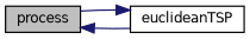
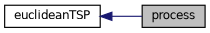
  digraph {
    rankdir=LR
    node [color=black fontname=Helvetica fontsize=10 shape=record style=filled]
    edge [color=midnightblue dir=back fontname=Helvetica fontsize=10 labelfontname=Helvetica labelfontsize=10 style=solid]
    n1 [fillcolor=grey75 fontcolor=black height=0.2 label=process width=0.4]
    n2 [fillcolor=white height=0.2 label=euclideanTSP width=0.4]
-   n1 -> n2
    n2 -> n1
  }
